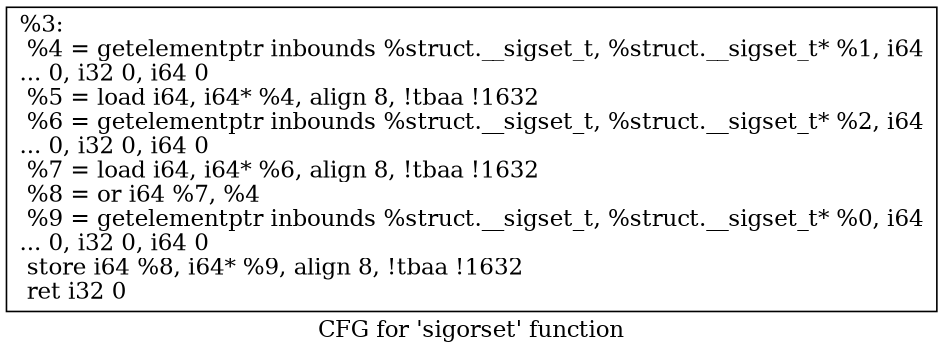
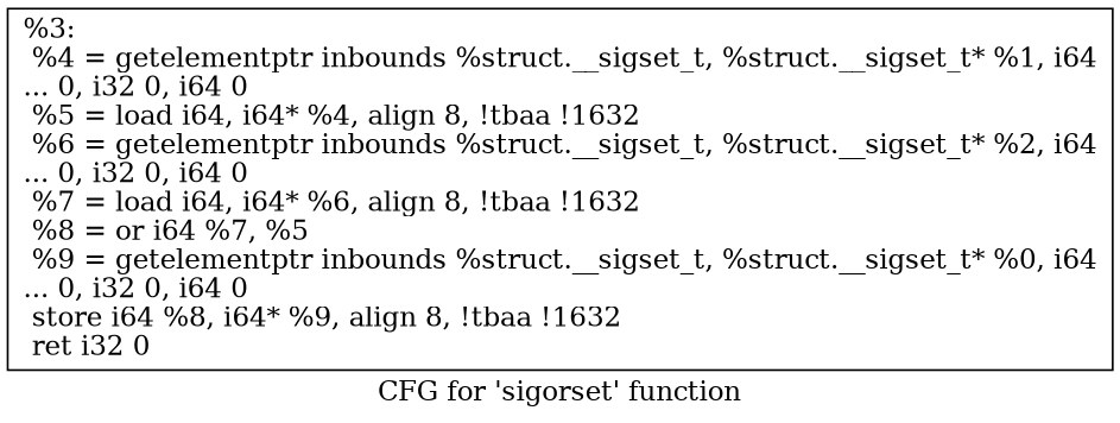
  digraph {
    label="CFG for 'sigorset' function"
-   n1 [label="{%3:\l  %4 = getelementptr inbounds %struct.__sigset_t, %struct.__sigset_t* %1, i64\l... 0, i32 0, i64 0\l  %5 = load i64, i64* %4, align 8, !tbaa !1632\l  %6 = getelementptr inbounds %struct.__sigset_t, %struct.__sigset_t* %2, i64\l... 0, i32 0, i64 0\l  %7 = load i64, i64* %6, align 8, !tbaa !1632\l  %8 = or i64 %7, %4\l  %9 = getelementptr inbounds %struct.__sigset_t, %struct.__sigset_t* %0, i64\l... 0, i32 0, i64 0\l  store i64 %8, i64* %9, align 8, !tbaa !1632\l  ret i32 0\l}" shape=record]
+   n1 [label="{%3:\l  %4 = getelementptr inbounds %struct.__sigset_t, %struct.__sigset_t* %1, i64\l... 0, i32 0, i64 0\l  %5 = load i64, i64* %4, align 8, !tbaa !1632\l  %6 = getelementptr inbounds %struct.__sigset_t, %struct.__sigset_t* %2, i64\l... 0, i32 0, i64 0\l  %7 = load i64, i64* %6, align 8, !tbaa !1632\l  %8 = or i64 %7, %5\l  %9 = getelementptr inbounds %struct.__sigset_t, %struct.__sigset_t* %0, i64\l... 0, i32 0, i64 0\l  store i64 %8, i64* %9, align 8, !tbaa !1632\l  ret i32 0\l}" shape=record]
  }
